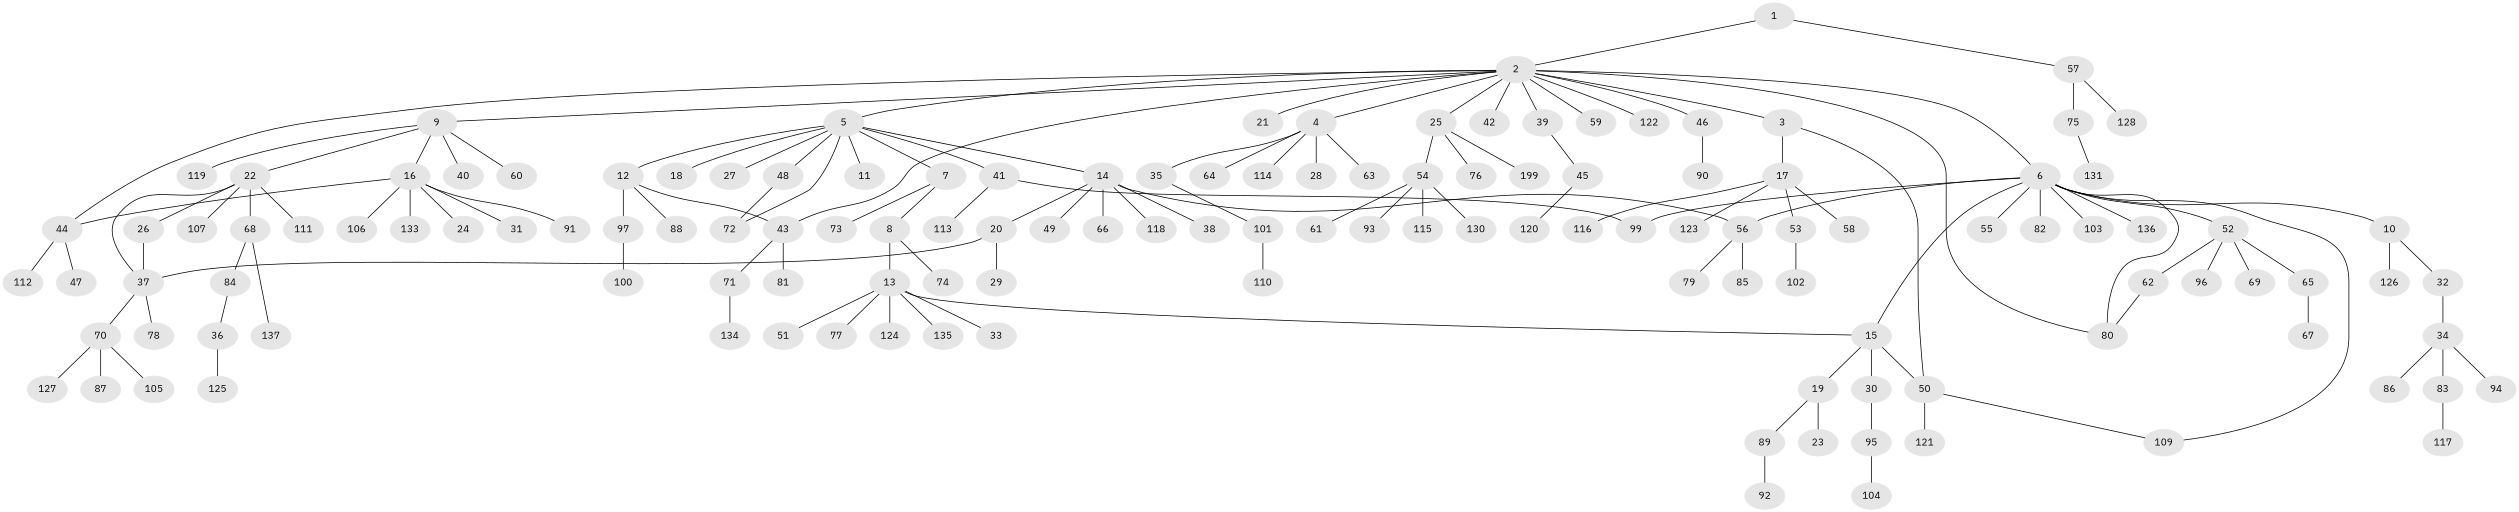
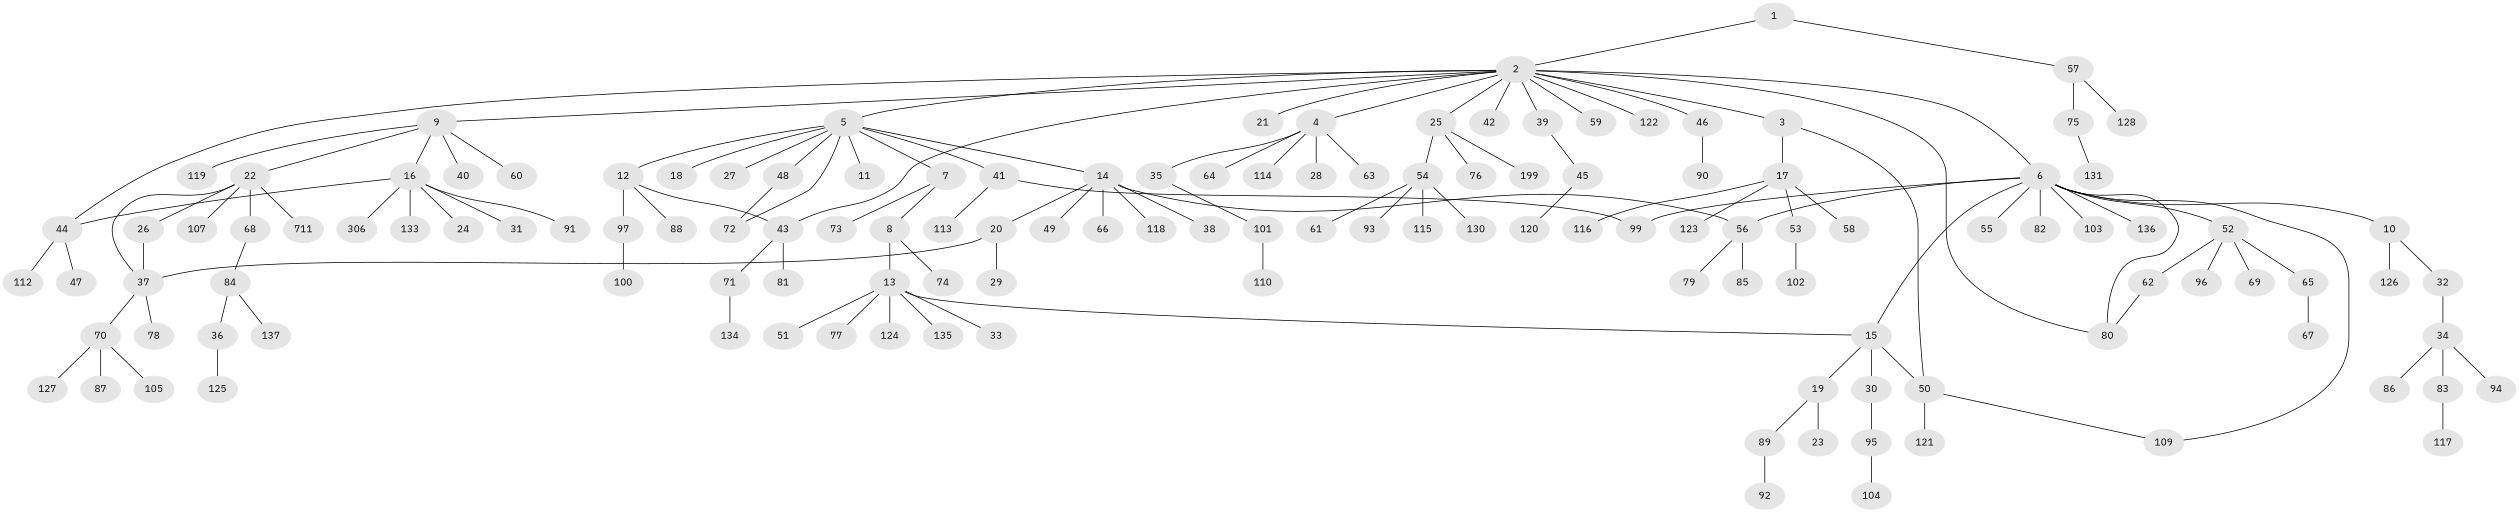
  graph {
    fontname="IBM Plex Sans"
    node [color=gray90 fontname="IBM Plex Sans" style=filled]
    edge [fontname="IBM Plex Sans"]
    1
    2
    57
    3
    4
    5
    6
    9
    21
    25
    39
    42
    43
    44
    46
    59
    80
    122
    75
    128
    17
    50
    28
    35
    63
    64
    114
    7
    11
    12
    14
    18
    27
    41
    48
    72
    10
    15
    52
    55
    56
    82
    99
    103
    109
    136
    16
    22
    40
    60
    119
    54
    76
    n54 [label=199]
    45
    71
    81
    47
    112
    90
    53
    58
    116
    123
    121
    101
    8
    73
    88
    97
    20
    38
    49
    66
    118
    113
    32
    126
    19
    30
    62
    65
    69
    96
    79
    85
    13
    74
    33
    51
    77
    124
    135
    24
    31
    91
-   106
+   106 [label=306]
    133
    37
    26
    68
    107
-   111
+   111 [label=711]
    34
    100
    29
    23
    89
    95
    102
    92
    70
    78
    36
    125
    84
    61
    93
    115
    130
    104
    83
    86
    94
    117
    110
    87
    105
    127
    120
    134
    67
    131
    n134 [label=137]
    1 -- 2
    1 -- 57
    2 -- 3
    2 -- 4
    2 -- 5
    2 -- 6
    2 -- 9
    2 -- 21
    2 -- 25
    2 -- 39
    2 -- 42
    2 -- 43
    2 -- 44
    2 -- 46
    2 -- 59
    2 -- 80
    2 -- 122
    57 -- 75
    57 -- 128
    3 -- 17
    3 -- 50
    4 -- 28
    4 -- 35
    4 -- 63
    4 -- 64
    4 -- 114
    5 -- 7
    5 -- 11
    5 -- 12
    5 -- 14
    5 -- 18
    5 -- 27
    5 -- 41
    5 -- 48
    5 -- 72
    6 -- 80
    6 -- 10
    6 -- 15
    6 -- 52
    6 -- 55
    6 -- 56
    6 -- 82
    6 -- 99
    6 -- 103
    6 -- 109
    6 -- 136
    9 -- 16
    9 -- 22
    9 -- 40
    9 -- 60
    9 -- 119
    25 -- 54
    25 -- 76
    25 -- n54
    39 -- 45
    43 -- 71
    43 -- 81
    44 -- 47
    44 -- 112
    46 -- 90
    75 -- 131
    17 -- 53
    17 -- 58
    17 -- 116
    17 -- 123
    50 -- 109
    50 -- 121
    35 -- 101
    7 -- 8
    7 -- 73
    12 -- 43
    12 -- 88
    12 -- 97
    14 -- 56
    14 -- 20
    14 -- 38
    14 -- 49
    14 -- 66
    14 -- 118
    41 -- 99
    41 -- 113
    48 -- 72
    10 -- 32
    10 -- 126
    15 -- 50
    15 -- 19
    15 -- 30
    52 -- 62
    52 -- 65
    52 -- 69
    52 -- 96
    56 -- 79
    56 -- 85
    16 -- 44
    16 -- 24
    16 -- 31
    16 -- 91
    16 -- 106
    16 -- 133
    22 -- 37
    22 -- 26
    22 -- 68
    22 -- 107
    22 -- 111
    54 -- 61
    54 -- 93
    54 -- 115
    54 -- 130
    45 -- 120
    71 -- 134
    53 -- 102
    101 -- 110
    8 -- 13
    8 -- 74
    97 -- 100
    20 -- 37
    20 -- 29
    32 -- 34
    19 -- 23
    19 -- 89
    30 -- 95
    62 -- 80
    65 -- 67
    13 -- 15
    13 -- 33
    13 -- 51
    13 -- 77
    13 -- 124
    13 -- 135
    37 -- 70
    37 -- 78
    26 -- 37
    68 -- 84
    34 -- 83
    34 -- 86
    34 -- 94
    89 -- 92
    95 -- 104
    70 -- 87
    70 -- 105
    70 -- 127
    36 -- 125
    84 -- 36
-   68 -- n134
+   84 -- n134
    83 -- 117
  }
